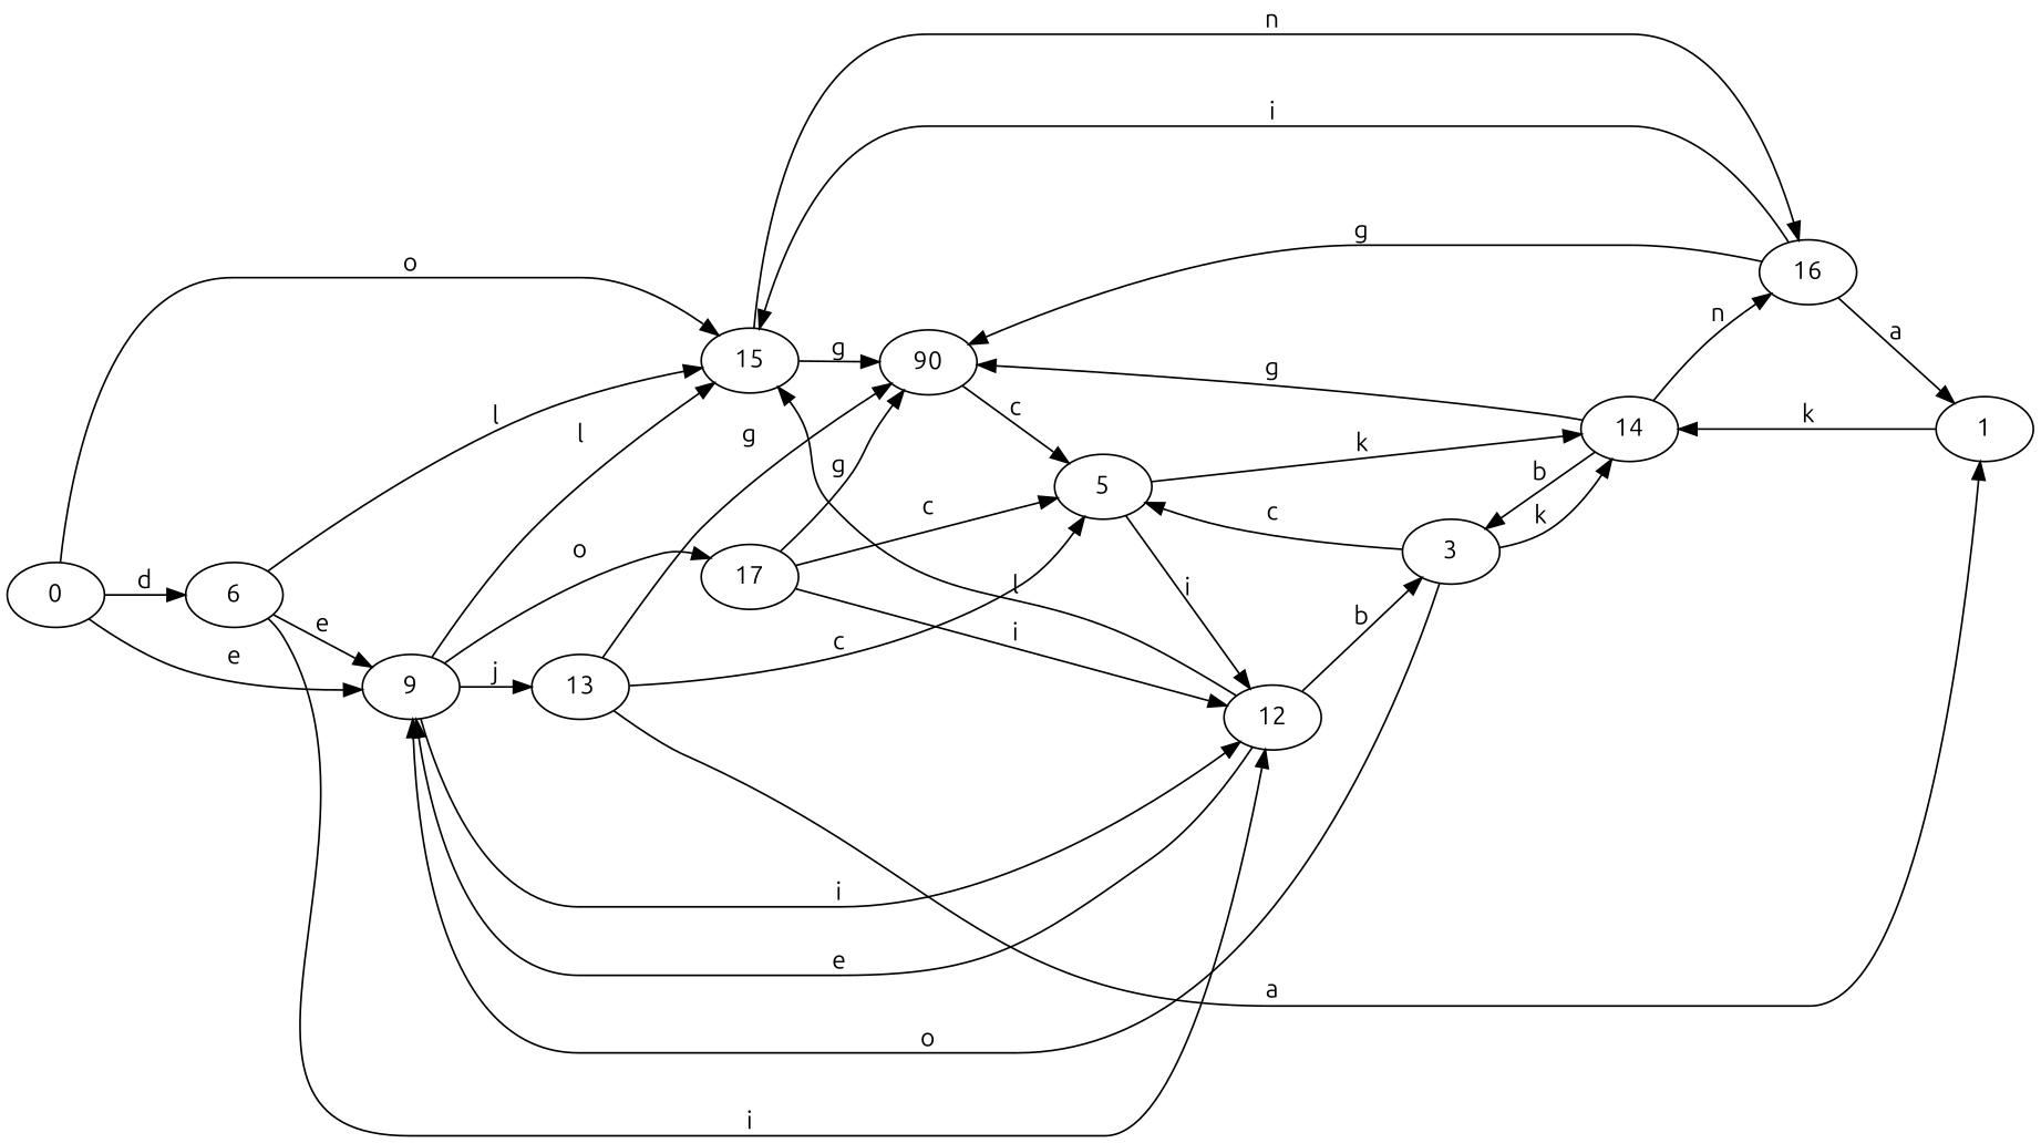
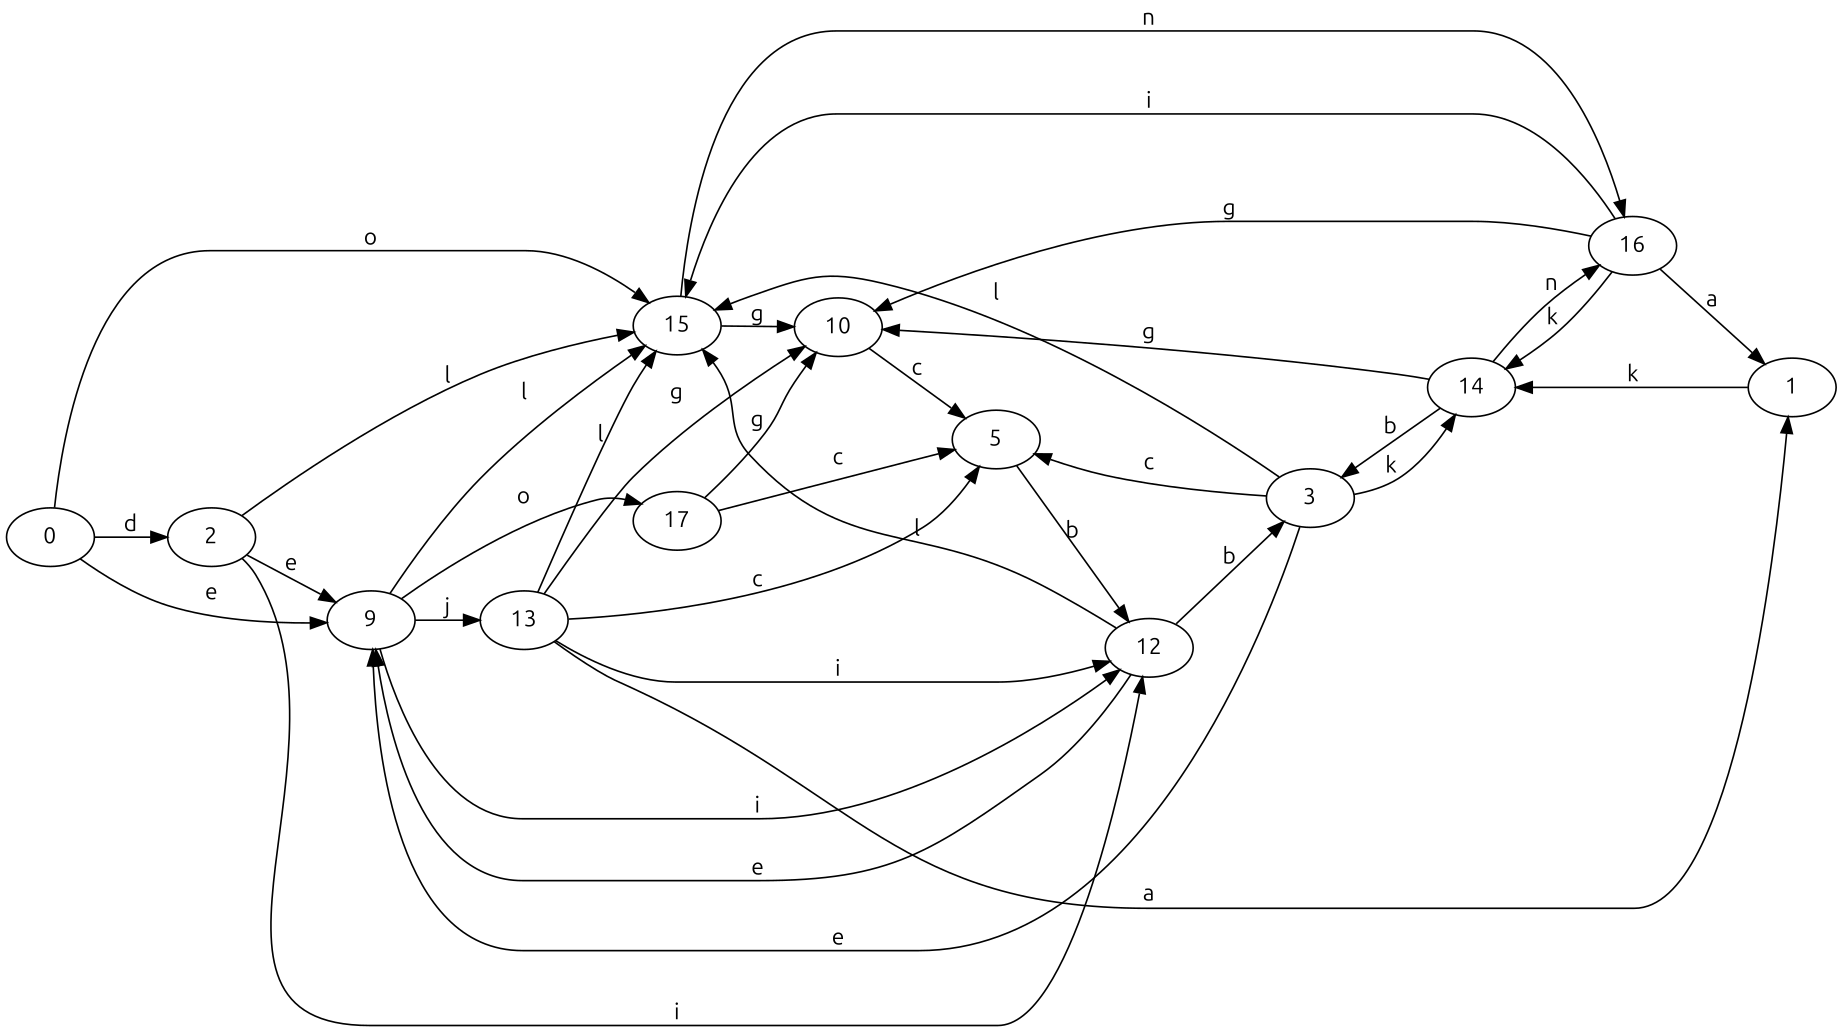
  strict digraph {
    fontname=Ubuntu
    rankdir=LR
    node [fontname=Ubuntu]
    edge [fontname=Ubuntu]
    0
-   6
+   6 [label=2]
    9
    15
    12
    13
    17
-   10 [label=90]
+   10
    16
    1
    14
    3
    5
    0 -> 6 [label=d]
    0 -> 9 [label=e]
    0 -> 15 [label=o]
    6 -> 9 [label=e]
    6 -> 15 [label=l]
    6 -> 12 [label=i]
    9 -> 15 [label=l]
    9 -> 12 [label=i]
    9 -> 13 [label=j]
    9 -> 17 [label=o]
    15 -> 10 [label=g]
    15 -> 16 [label=n]
    12 -> 9 [label=e]
    12 -> 15 [label=l]
    12 -> 3 [label=b]
+   13 -> 15 [label=l]
    13 -> 10 [label=g]
    13 -> 1 [label=a]
    13 -> 5 [label=c]
-   17 -> 12 [label=i]
+   13 -> 12 [label=i]
    17 -> 10 [label=g]
    17 -> 5 [label=c]
    10 -> 5 [label=c]
    16 -> 15 [label=i]
    16 -> 10 [label=g]
    16 -> 1 [label=a]
-   5 -> 14 [label=k]
+   16 -> 14 [label=k]
    1 -> 14 [label=k]
    14 -> 10 [label=g]
    14 -> 16 [label=n]
    14 -> 3 [label=b]
-   3 -> 9 [label=o]
+   3 -> 9 [label=e]
+   3 -> 15 [label=l]
    3 -> 14 [label=k]
    3 -> 5 [label=c]
-   5 -> 12 [label=i]
+   5 -> 12 [label=b]
  }
